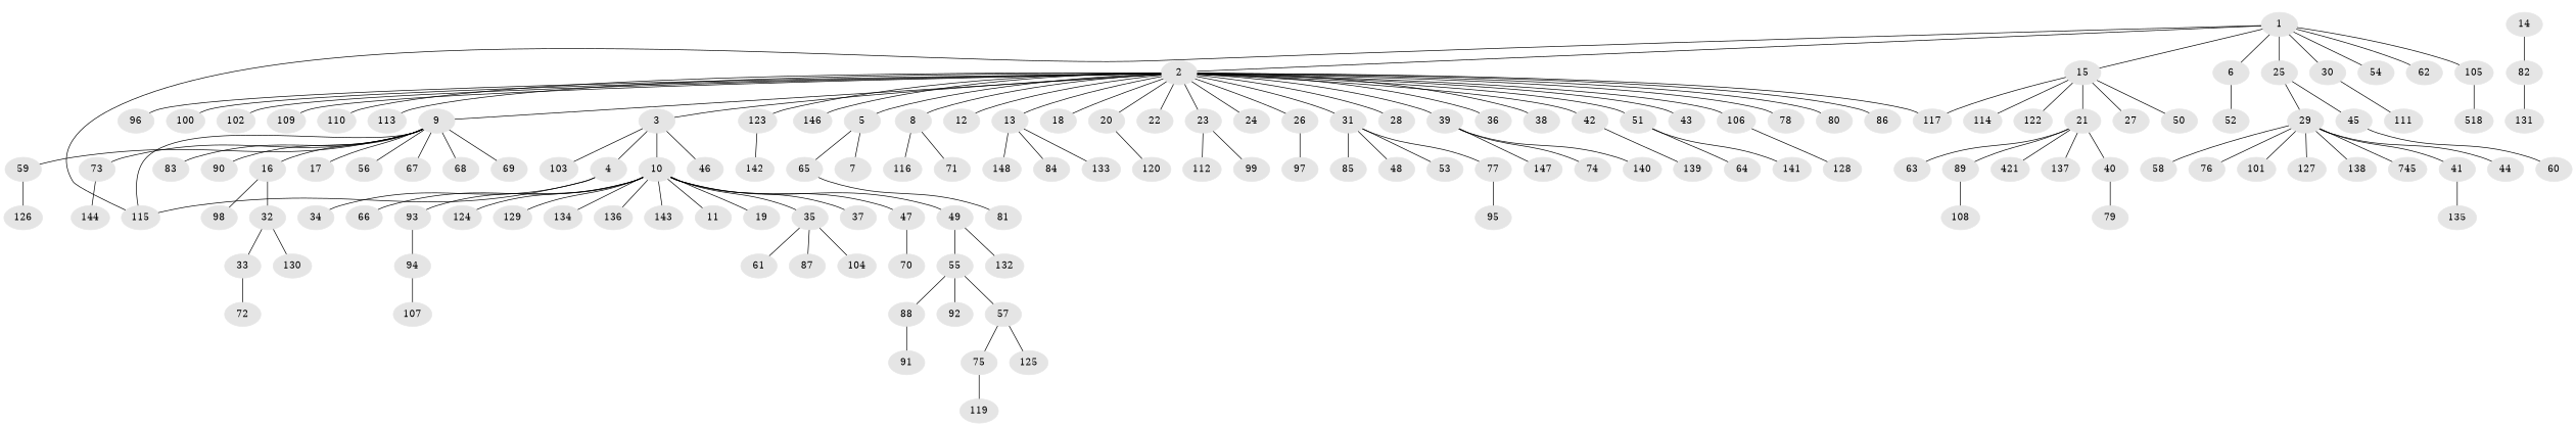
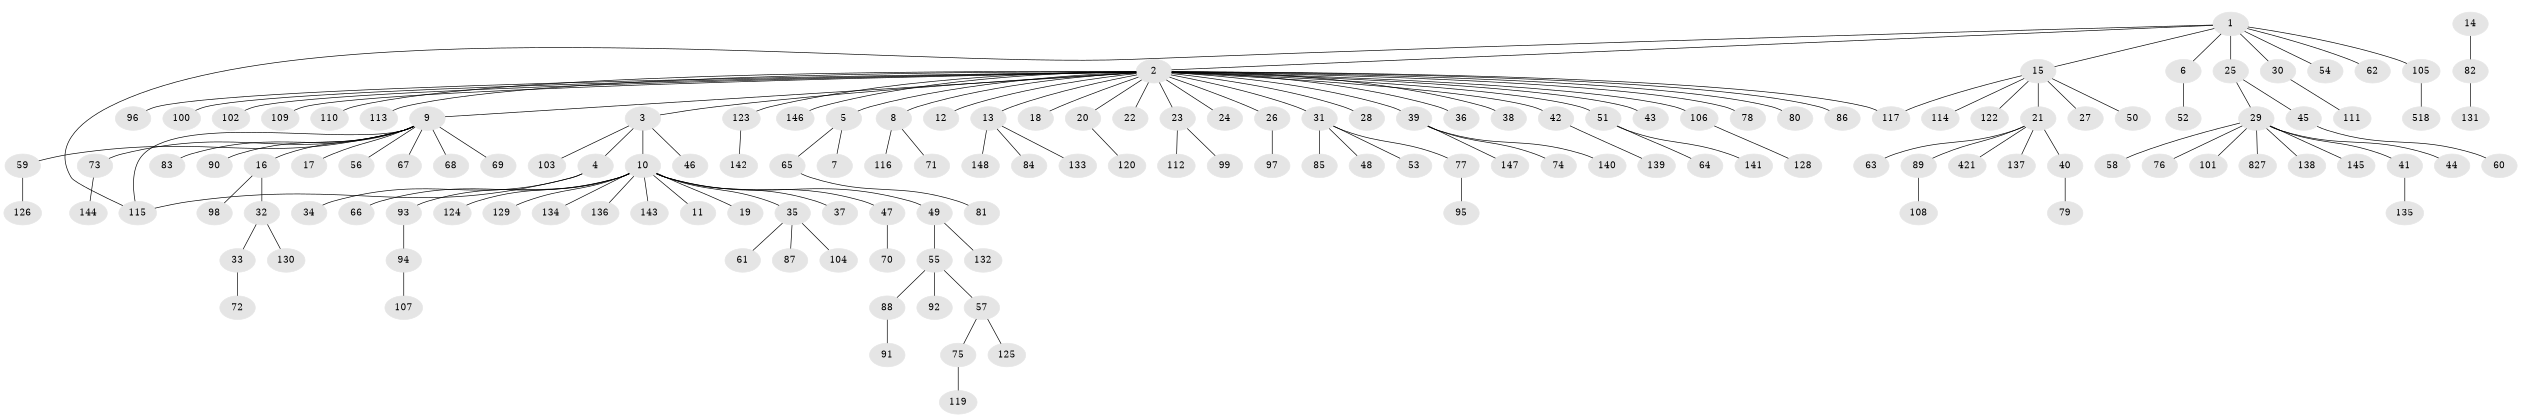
  graph {
    node [color=gray90 style=filled]
    1
    2
    6
    15
    25
    30
    54
    62
    105
    115
    3
    5
    8
    9
    12
    13
    18
    20
    22
    23
    24
    26
    28
    31
    36
    38
    39
    42
    43
    51
    78
    80
    86
    96
    100
    102
    106
    109
    110
    113
    117
    123
    146
    52
    21
    27
    50
    114
    122
    29
    45
    111
    n53 [label=518]
    4
    10
    46
    103
    7
    65
    71
    116
    16
    17
    56
    59
    67
    68
    69
    73
    83
    90
    84
    133
    148
    120
    99
    112
    97
    48
    53
    77
    85
    74
    140
    147
    139
    64
    141
    128
    142
    34
    11
    19
    35
    37
    47
    49
    66
    93
    124
    129
    134
    136
    143
    81
    32
    98
    126
    144
    14
    82
    61
    87
    104
    70
    55
    132
    94
    131
    40
    63
    89
    n123 [label=421]
    137
    33
    130
    79
    108
    41
    44
    58
    76
    101
-   127
+   127 [label=827]
    138
-   145 [label=745]
+   145
    60
    135
    95
    72
    57
    88
    92
    75
    125
    91
    119
    107
    1 -- 2
    1 -- 6
    1 -- 15
    1 -- 25
    1 -- 30
    1 -- 54
    1 -- 62
    1 -- 105
    1 -- 115
    2 -- 3
    2 -- 5
    2 -- 8
    2 -- 9
    2 -- 12
    2 -- 13
    2 -- 18
    2 -- 20
    2 -- 22
    2 -- 23
    2 -- 24
    2 -- 26
    2 -- 28
    2 -- 31
    2 -- 36
    2 -- 38
    2 -- 39
    2 -- 42
    2 -- 43
    2 -- 51
    2 -- 78
    2 -- 80
    2 -- 86
    2 -- 96
    2 -- 100
    2 -- 102
    2 -- 106
    2 -- 109
    2 -- 110
    2 -- 113
    2 -- 117
    2 -- 123
    2 -- 146
    6 -- 52
    15 -- 117
    15 -- 21
    15 -- 27
    15 -- 50
    15 -- 114
    15 -- 122
    25 -- 29
    25 -- 45
    30 -- 111
    105 -- n53
    3 -- 4
    3 -- 10
    3 -- 46
    3 -- 103
    5 -- 7
    5 -- 65
    8 -- 71
    8 -- 116
    9 -- 115
    9 -- 16
    9 -- 17
    9 -- 56
    9 -- 59
    9 -- 67
    9 -- 68
    9 -- 69
    9 -- 73
    9 -- 83
    9 -- 90
    13 -- 84
    13 -- 133
    13 -- 148
    20 -- 120
    23 -- 99
    23 -- 112
    26 -- 97
    31 -- 48
    31 -- 53
    31 -- 77
    31 -- 85
    39 -- 74
    39 -- 140
    39 -- 147
    42 -- 139
    51 -- 64
    51 -- 141
    106 -- 128
    123 -- 142
    21 -- 40
    21 -- 63
    21 -- 89
    21 -- n123
    21 -- 137
    29 -- 41
    29 -- 44
    29 -- 58
    29 -- 76
    29 -- 101
    29 -- 127
    29 -- 138
    29 -- 145
    45 -- 60
    4 -- 115
    4 -- 34
    10 -- 11
    10 -- 19
    10 -- 35
    10 -- 37
    10 -- 47
    10 -- 49
    10 -- 66
    10 -- 93
    10 -- 124
    10 -- 129
    10 -- 134
    10 -- 136
    10 -- 143
    65 -- 81
    16 -- 32
    16 -- 98
    59 -- 126
    73 -- 144
    77 -- 95
    35 -- 61
    35 -- 87
    35 -- 104
    47 -- 70
    49 -- 55
    49 -- 132
    93 -- 94
    32 -- 33
    32 -- 130
    14 -- 82
    82 -- 131
    55 -- 57
    55 -- 88
    55 -- 92
    94 -- 107
    40 -- 79
    89 -- 108
    33 -- 72
    41 -- 135
    57 -- 75
    57 -- 125
    88 -- 91
    75 -- 119
  }
